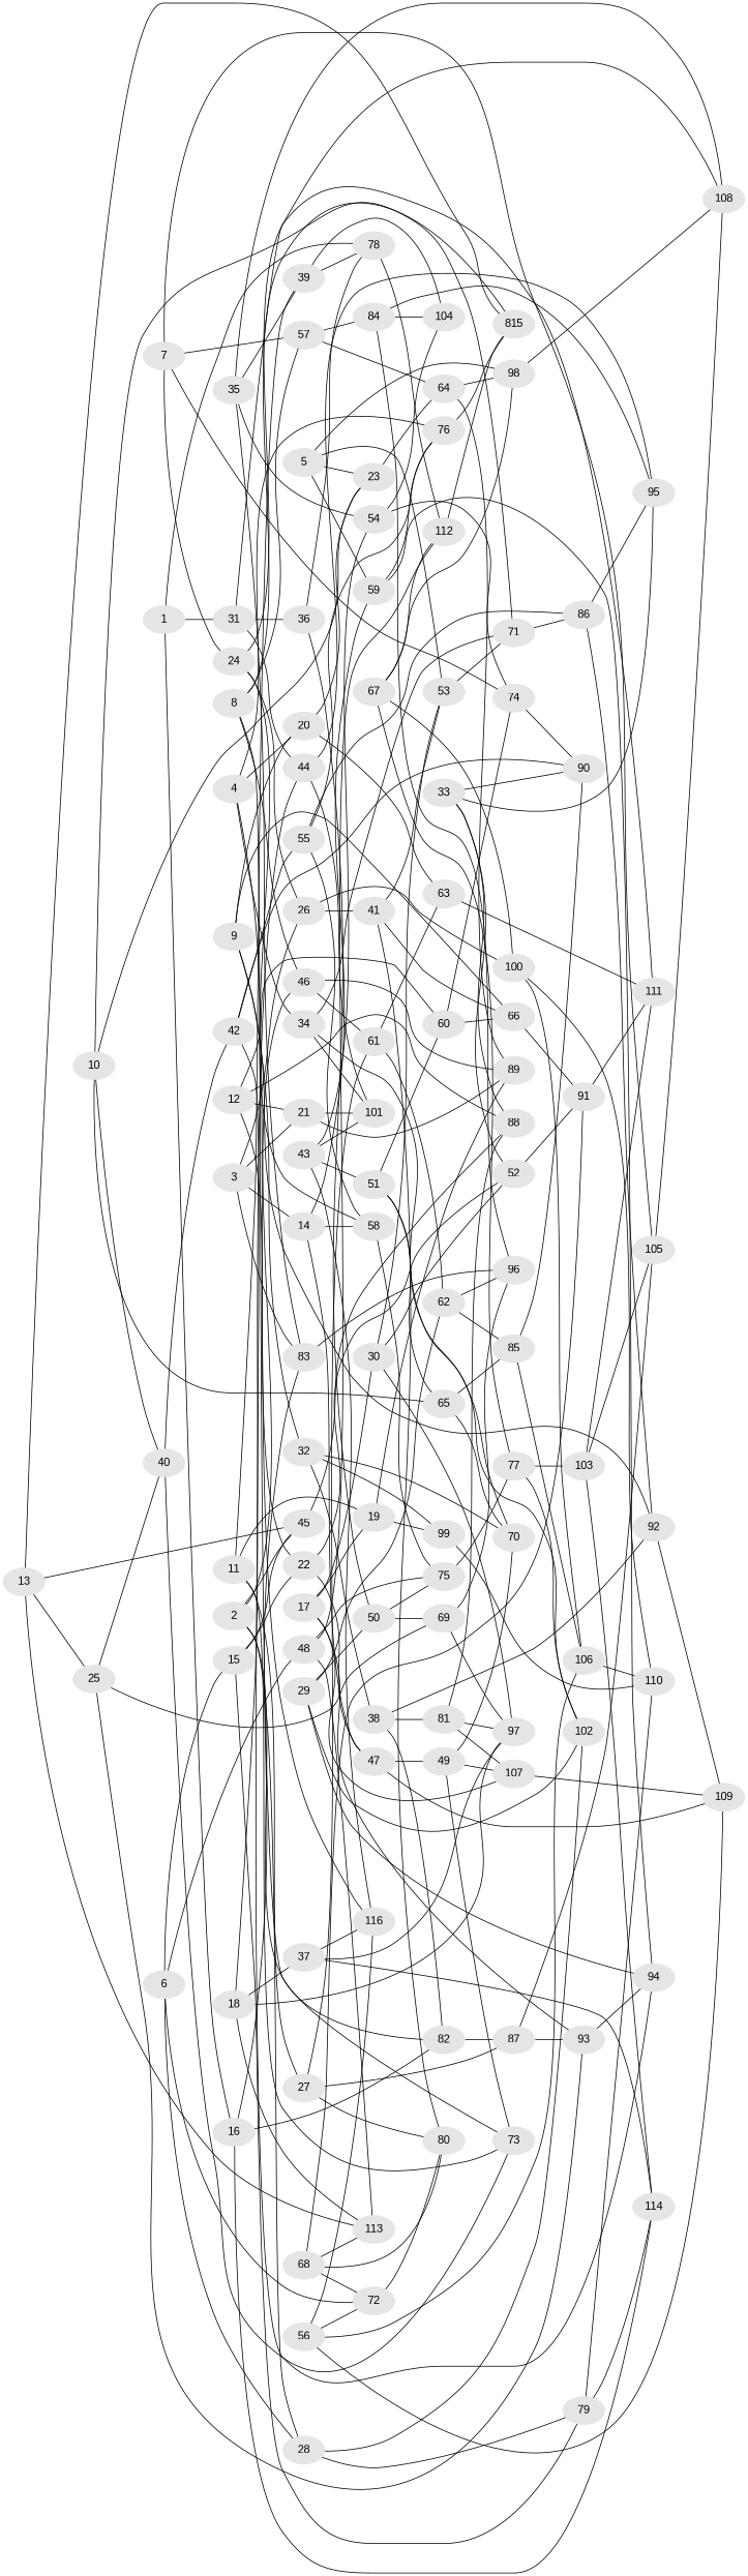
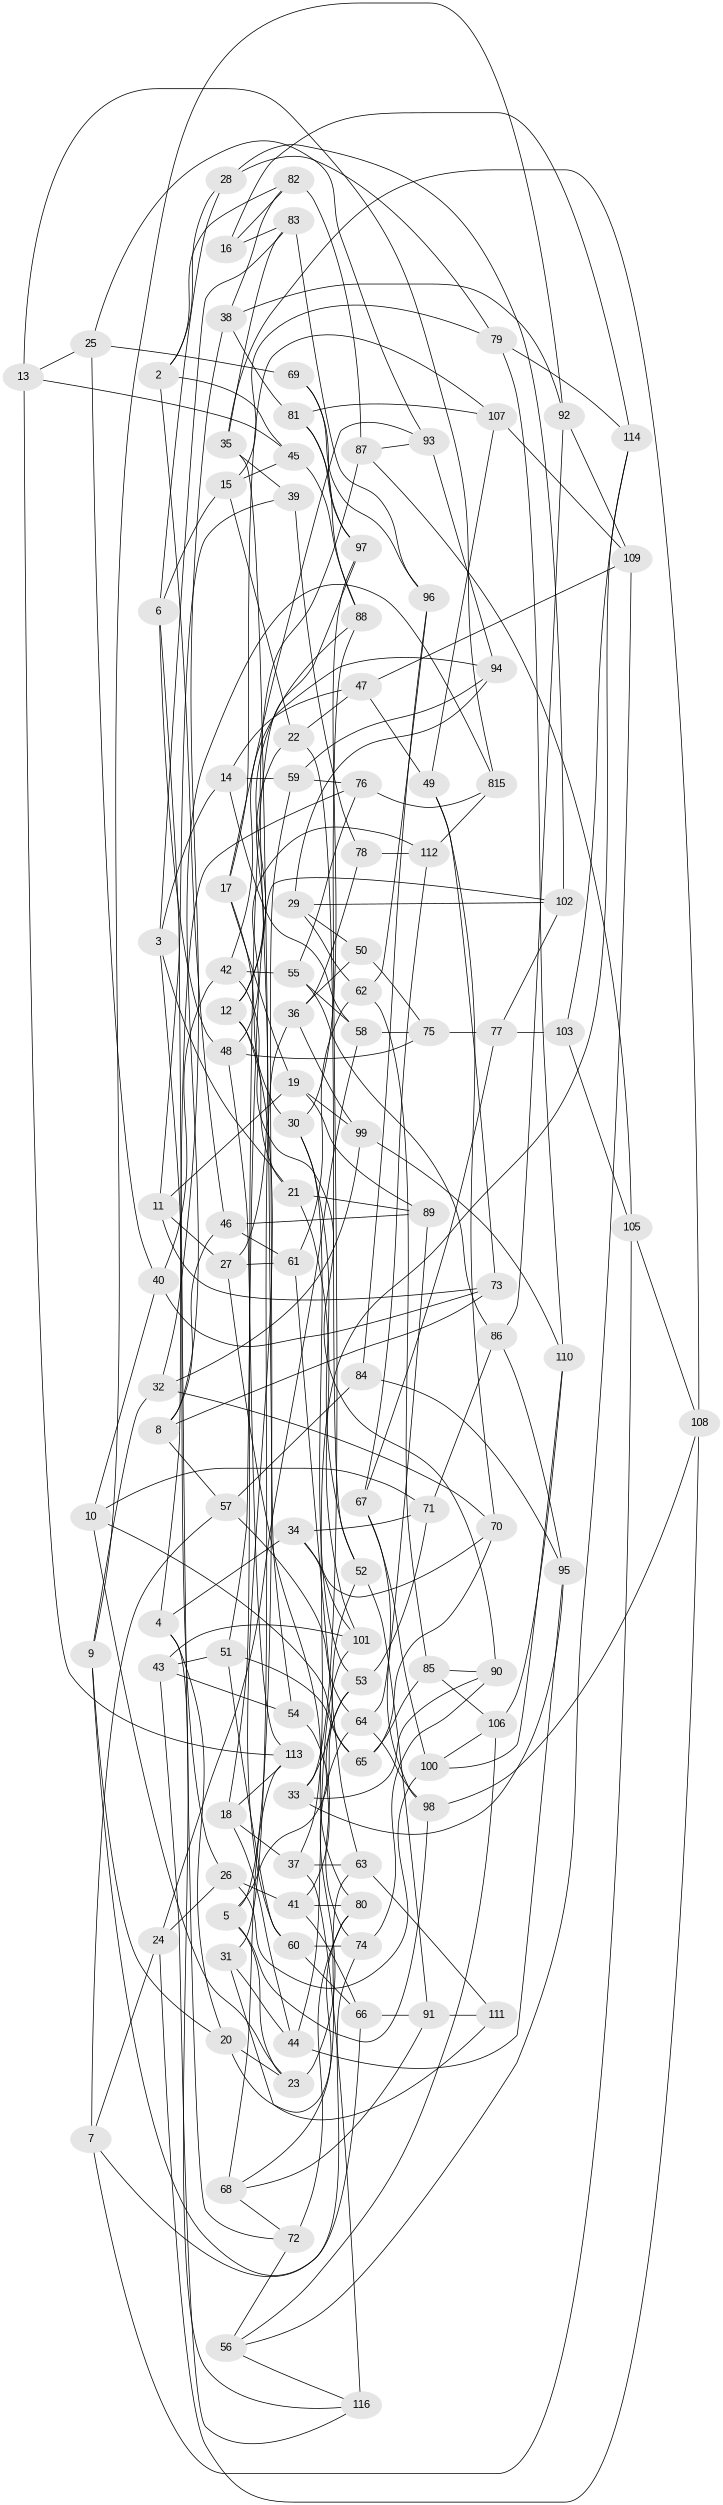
  graph {
    fontname="Liberation Sans"
    rankdir=LR
    node [color=gray90 fontname="Liberation Sans" style=filled]
    edge [fontname="Liberation Sans"]
-   1
    16
    31
    78
    82
    83
    114
    44
    36
    111
    112
    2
    28
    45
    46
    79
    102
    88
    89
    61
    87
    3
    14
    21
    26
    59
    47
    58
    101
    41
    100
    96
    4
    20
    34
    76
    116
    23
    63
    71
    70
    n42 [label=815]
    5
    53
    98
    64
    94
    108
    6
    15
    48
    72
    22
    113
    75
    80
    7
    24
    57
    74
    105
    84
    90
    8
    73
    9
    32
    66
    92
    99
    38
    91
    109
    10
    40
    65
    42
    85
    86
    11
    19
    27
    39
-   104
    12
    60
    52
    13
    25
    93
    69
    49
    110
    17
    30
    107
    97
    18
    37
    95
    106
    62
    29
    50
    81
    33
    35
    54
    55
    43
    51
    77
    56
    67
    103
    68
-   1 -- 16
-   1 -- 31
-   1 -- 78
    16 -- 82
    16 -- 83
    16 -- 114
    31 -- 44
    31 -- 36
    31 -- 111
    78 -- 112
    82 -- 87
    83 -- 96
    44 -- 101
    44 -- 95
    36 -- 78
+   36 -- 99
    36 -- 50
    112 -- n42
    2 -- 82
    2 -- 28
    2 -- 45
    2 -- 46
    28 -- 79
    28 -- 102
    45 -- 88
    46 -- 89
    46 -- 61
    79 -- 114
    79 -- 110
    61 -- 63
    61 -- 62
    87 -- 105
    87 -- 93
    3 -- 83
    3 -- 14
    3 -- 21
    3 -- 26
    14 -- 59
    14 -- 47
    14 -- 58
    21 -- 89
    21 -- 101
    26 -- 41
    26 -- 100
    59 -- 76
    59 -- 94
    47 -- 109
    47 -- 49
    58 -- 75
    41 -- 53
    41 -- 80
    41 -- 66
    100 -- 110
    100 -- 106
    4 -- 20
    4 -- 34
    4 -- 76
    4 -- 116
    20 -- 23
    20 -- 63
    34 -- 101
    34 -- 71
    34 -- 70
    76 -- n42
    23 -- 64
    63 -- 111
    71 -- 86
    5 -- 59
    5 -- 23
    5 -- 53
    5 -- 98
    53 -- 71
    98 -- 108
    64 -- 89
    64 -- 98
    6 -- 28
    6 -- 15
    6 -- 48
    6 -- 72
    15 -- 45
    15 -- 79
    15 -- 22
    48 -- 112
    48 -- 113
    48 -- 75
    72 -- 80
    22 -- 47
    22 -- 52
    75 -- 77
    7 -- 24
    7 -- 57
    7 -- 74
    7 -- 105
    24 -- 26
    24 -- 58
    24 -- 108
    57 -- 64
    57 -- 84
    74 -- 90
    105 -- 108
    84 -- 96
-   84 -- 104
    84 -- 95
    8 -- 46
    8 -- n42
    8 -- 57
    8 -- 73
    9 -- 20
    9 -- 32
    9 -- 66
    9 -- 92
    32 -- 70
    32 -- 99
    32 -- 38
    66 -- 91
    92 -- 109
    99 -- 110
    38 -- 82
    38 -- 92
    38 -- 81
    91 -- 111
    10 -- 23
    10 -- 71
    10 -- 40
    10 -- 65
    40 -- 73
    40 -- 42
    65 -- 70
    65 -- 85
    42 -- 94
    42 -- 90
    42 -- 55
    85 -- 90
    85 -- 106
    86 -- 92
    86 -- 95
    11 -- 73
    11 -- 19
    11 -- 27
    11 -- 39
    19 -- 89
    19 -- 99
    27 -- 61
    27 -- 87
    27 -- 80
    39 -- 78
-   39 -- 104
    12 -- 88
    12 -- 21
    12 -- 22
    12 -- 60
    60 -- 74
    60 -- 66
    52 -- 91
    13 -- 45
    13 -- n42
    13 -- 113
    13 -- 25
    25 -- 40
    25 -- 93
    25 -- 69
    93 -- 94
    69 -- 96
    69 -- 97
    49 -- 70
    49 -- 73
    49 -- 107
    17 -- 19
    17 -- 93
    17 -- 30
    17 -- 107
    30 -- 53
    30 -- 52
    30 -- 97
    107 -- 109
    18 -- 44
    18 -- 113
    18 -- 97
    18 -- 37
    37 -- 114
    37 -- 116
-   37 -- 97
+   37 -- 63
    106 -- 110
    62 -- 96
    62 -- 85
    29 -- 102
    29 -- 94
    29 -- 62
    29 -- 50
    50 -- 75
-   50 -- 69
    81 -- 88
    81 -- 107
    81 -- 97
    33 -- 88
    33 -- 90
    33 -- 52
    33 -- 95
    35 -- 83
    35 -- 108
    35 -- 39
    35 -- 54
    54 -- 74
-   54 -- 104
    55 -- 58
    55 -- 76
    55 -- 86
    43 -- 101
    43 -- 116
    43 -- 54
    43 -- 51
    51 -- 102
    51 -- 65
    51 -- 60
    77 -- 102
    77 -- 103
    56 -- 116
    56 -- 72
    56 -- 109
    56 -- 106
    67 -- 112
    67 -- 100
    67 -- 98
    67 -- 77
    103 -- 114
-   103 -- 111
    103 -- 105
    68 -- 72
    68 -- 113
    68 -- 80
    68 -- 91
  }
